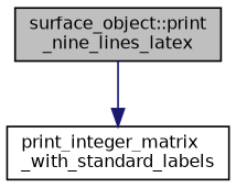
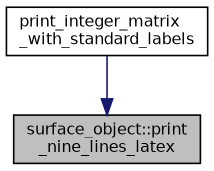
  digraph {
    rankdir=TB
    node [color=black fontname=Helvetica fontsize=10 shape=record style=filled]
    n1 [fillcolor=grey75 fontcolor=black height=0.2 label="surface_object::print\l_nine_lines_latex" width=0.4]
    n2 [fillcolor=white height=0.2 label="print_integer_matrix\l_with_standard_labels" width=0.4]
-   n1 -> n2 [color=midnightblue fontname=Helvetica fontsize=10 labelfontname=Helvetica labelfontsize=10 style=solid]
+   n2 -> n1 [color=midnightblue fontname=Helvetica fontsize=10 labelfontname=Helvetica labelfontsize=10 style=solid]
  }
